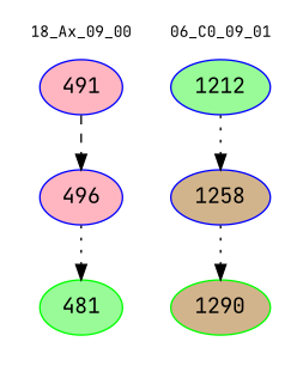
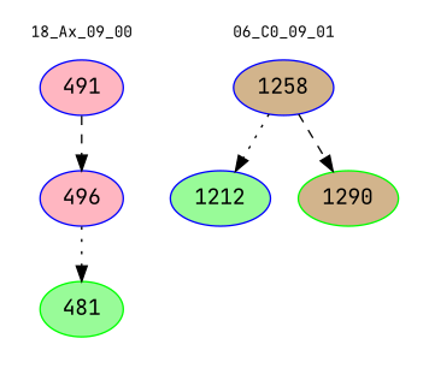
  digraph {
    fontname="JetBrains Mono"
    node [color=blue fillcolor=lightpink fontname="JetBrains Mono" style=filled]
    edge [color=black fontname="JetBrains Mono" style=dashed]
    n1 [label=491]
    n2 [color=green fillcolor=palegreen label=481]
    n3 [label=496]
    n4 [fillcolor=tan label=1258]
    n5 [fillcolor=palegreen label=1212]
    n6 [color=green fillcolor=tan label=1290]
    subgraph cluster_1 {
      color=white
      fontsize=10
      label="18_Ax_09_00"
      n1
      n2
      n3
    }
    subgraph cluster_2 {
      color=white
      fontsize=10
      label="06_C0_09_01"
      n4
      n5
      n6
    }
    n1 -> n3
    n3 -> n2 [style=dotted]
-   n5 -> n4 [style=dotted]
-   n4 -> n6 [style=dotted]
+   n4 -> n5 [style=dotted]
+   n4 -> n6
  }
